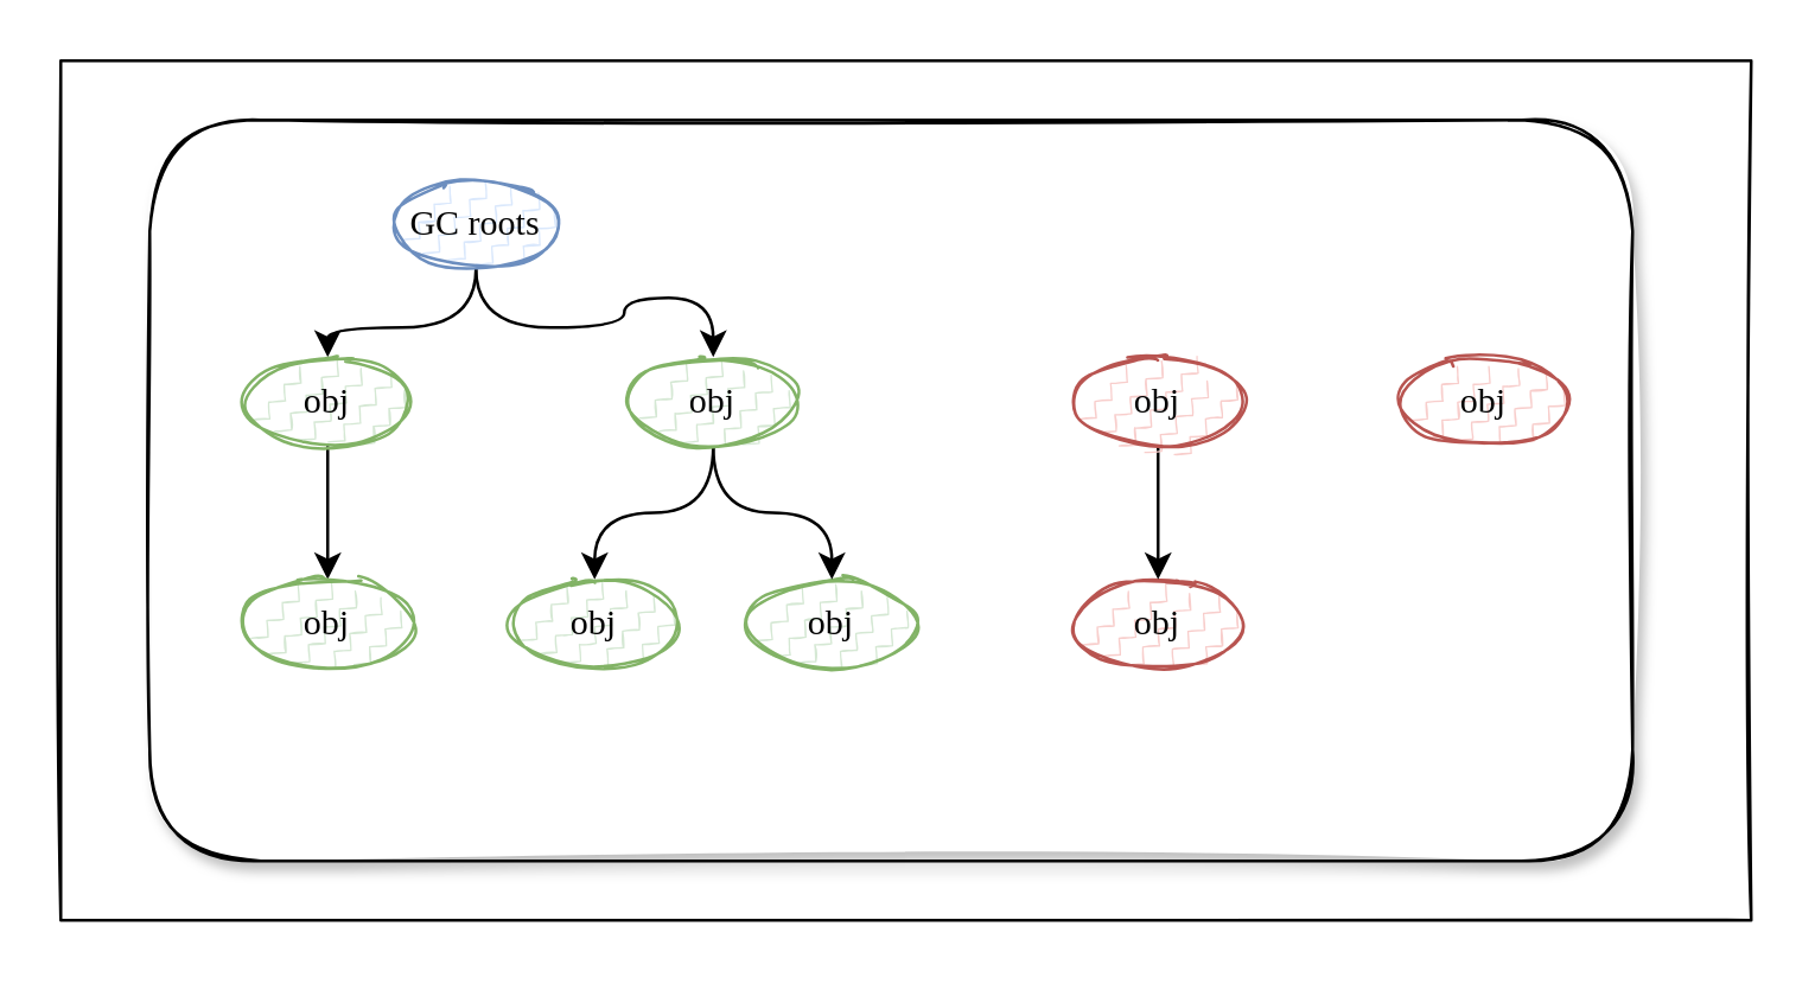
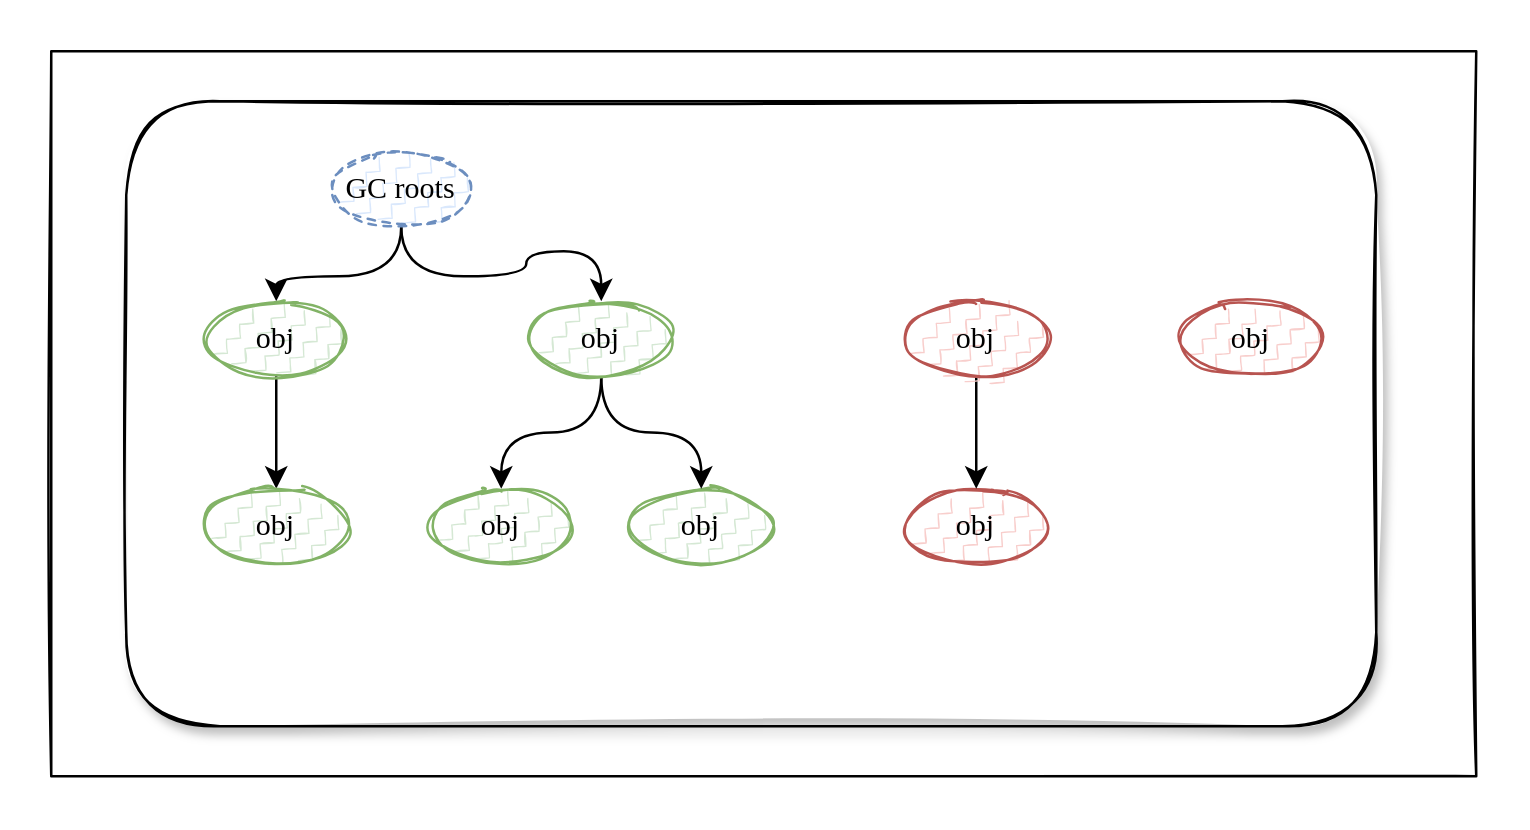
  <mxCell id="0" />
  <mxCell id="1" parent="0" />
  <mxCell id="2" value="" style="rounded=0;whiteSpace=wrap;html=1;shadow=0;sketch=1;fillStyle=auto;fontFamily=Comic Sans MS;strokeWidth=1;" vertex="1" parent="1"><mxGeometry x="20" y="20" width="570" height="290" as="geometry" /></mxCell>
  <mxCell id="3" value="" style="rounded=1;whiteSpace=wrap;html=1;shadow=1;sketch=1;strokeWidth=1;" vertex="1" parent="1"><mxGeometry x="50" y="40" width="500" height="250" as="geometry" /></mxCell>
  <mxCell id="4" style="edgeStyle=orthogonalEdgeStyle;orthogonalLoop=1;jettySize=auto;html=1;exitX=0.5;exitY=1;exitDx=0;exitDy=0;entryX=0.5;entryY=0;entryDx=0;entryDy=0;fontFamily=Comic Sans MS;curved=1;" edge="1" parent="1" source="6" target="8"><mxGeometry relative="1" as="geometry" /></mxCell>
  <mxCell id="5" style="edgeStyle=orthogonalEdgeStyle;curved=1;orthogonalLoop=1;jettySize=auto;html=1;exitX=0.5;exitY=1;exitDx=0;exitDy=0;entryX=0.5;entryY=0;entryDx=0;entryDy=0;fontFamily=Comic Sans MS;" edge="1" parent="1" source="6" target="13"><mxGeometry relative="1" as="geometry" /></mxCell>
- <mxCell id="6" value="GC roots" style="ellipse;whiteSpace=wrap;html=1;rounded=1;shadow=0;sketch=1;strokeWidth=1;fillColor=#dae8fc;strokeColor=#6c8ebf;fillStyle=zigzag-line;fontFamily=Comic Sans MS;" vertex="1" parent="1"><mxGeometry x="130" y="60" width="60" height="30" as="geometry" /></mxCell>
+ <mxCell id="6" value="GC roots" style="ellipse;whiteSpace=wrap;html=1;rounded=1;shadow=0;sketch=1;strokeWidth=1;fillColor=#dae8fc;strokeColor=#6c8ebf;fillStyle=zigzag-line;fontFamily=Comic Sans MS;dashed=1;" vertex="1" parent="1"><mxGeometry x="130" y="60" width="60" height="30" as="geometry" /></mxCell>
  <mxCell id="7" style="edgeStyle=orthogonalEdgeStyle;curved=1;orthogonalLoop=1;jettySize=auto;html=1;exitX=0.5;exitY=1;exitDx=0;exitDy=0;entryX=0.5;entryY=0;entryDx=0;entryDy=0;fontFamily=Comic Sans MS;" edge="1" parent="1" source="8" target="10"><mxGeometry relative="1" as="geometry" /></mxCell>
  <mxCell id="8" value="obj" style="ellipse;whiteSpace=wrap;html=1;rounded=1;shadow=0;sketch=1;strokeWidth=1;fillColor=#d5e8d4;strokeColor=#82b366;fillStyle=zigzag-line;fontFamily=Comic Sans MS;" vertex="1" parent="1"><mxGeometry x="80" y="120" width="60" height="30" as="geometry" /></mxCell>
  <mxCell id="9" value="obj" style="ellipse;whiteSpace=wrap;html=1;rounded=1;shadow=0;sketch=1;strokeWidth=1;fillColor=#d5e8d4;strokeColor=#82b366;fillStyle=zigzag-line;fontFamily=Comic Sans MS;" vertex="1" parent="1"><mxGeometry x="250" y="195" width="60" height="30" as="geometry" /></mxCell>
  <mxCell id="10" value="obj" style="ellipse;whiteSpace=wrap;html=1;rounded=1;shadow=0;sketch=1;strokeWidth=1;fillColor=#d5e8d4;strokeColor=#82b366;fillStyle=zigzag-line;fontFamily=Comic Sans MS;" vertex="1" parent="1"><mxGeometry x="80" y="195" width="60" height="30" as="geometry" /></mxCell>
  <mxCell id="11" style="edgeStyle=orthogonalEdgeStyle;curved=1;orthogonalLoop=1;jettySize=auto;html=1;exitX=0.5;exitY=1;exitDx=0;exitDy=0;entryX=0.5;entryY=0;entryDx=0;entryDy=0;fontFamily=Comic Sans MS;" edge="1" parent="1" source="13" target="14"><mxGeometry relative="1" as="geometry" /></mxCell>
  <mxCell id="12" style="edgeStyle=orthogonalEdgeStyle;curved=1;orthogonalLoop=1;jettySize=auto;html=1;entryX=0.5;entryY=0;entryDx=0;entryDy=0;fontFamily=Comic Sans MS;" edge="1" parent="1" source="13" target="9"><mxGeometry relative="1" as="geometry" /></mxCell>
  <mxCell id="13" value="obj" style="ellipse;whiteSpace=wrap;html=1;rounded=1;shadow=0;sketch=1;strokeWidth=1;fillColor=#d5e8d4;strokeColor=#82b366;fillStyle=zigzag-line;fontFamily=Comic Sans MS;" vertex="1" parent="1"><mxGeometry x="210" y="120" width="60" height="30" as="geometry" /></mxCell>
  <mxCell id="14" value="obj" style="ellipse;whiteSpace=wrap;html=1;rounded=1;shadow=0;sketch=1;strokeWidth=1;fillColor=#d5e8d4;strokeColor=#82b366;fillStyle=zigzag-line;fontFamily=Comic Sans MS;" vertex="1" parent="1"><mxGeometry x="170" y="195" width="60" height="30" as="geometry" /></mxCell>
  <mxCell id="15" value="obj" style="ellipse;whiteSpace=wrap;html=1;rounded=1;shadow=0;sketch=1;strokeWidth=1;fillColor=#f8cecc;strokeColor=#b85450;fillStyle=zigzag-line;fontFamily=Comic Sans MS;" vertex="1" parent="1"><mxGeometry x="470" y="120" width="60" height="30" as="geometry" /></mxCell>
  <mxCell id="16" value="obj" style="ellipse;whiteSpace=wrap;html=1;rounded=1;shadow=0;sketch=1;strokeWidth=1;fillColor=#f8cecc;strokeColor=#b85450;fillStyle=zigzag-line;fontFamily=Comic Sans MS;" vertex="1" parent="1"><mxGeometry x="360" y="195" width="60" height="30" as="geometry" /></mxCell>
  <mxCell id="17" style="edgeStyle=orthogonalEdgeStyle;curved=1;orthogonalLoop=1;jettySize=auto;html=1;exitX=0.5;exitY=1;exitDx=0;exitDy=0;entryX=0.5;entryY=0;entryDx=0;entryDy=0;fontFamily=Comic Sans MS;" edge="1" parent="1" source="18" target="16"><mxGeometry relative="1" as="geometry"><mxPoint x="390" y="140" as="sourcePoint" /></mxGeometry></mxCell>
  <mxCell id="18" value="obj" style="ellipse;whiteSpace=wrap;html=1;rounded=1;shadow=0;sketch=1;strokeWidth=1;fillColor=#f8cecc;strokeColor=#b85450;fillStyle=zigzag-line;fontFamily=Comic Sans MS;" vertex="1" parent="1"><mxGeometry x="360" y="120" width="60" height="30" as="geometry" /></mxCell>
